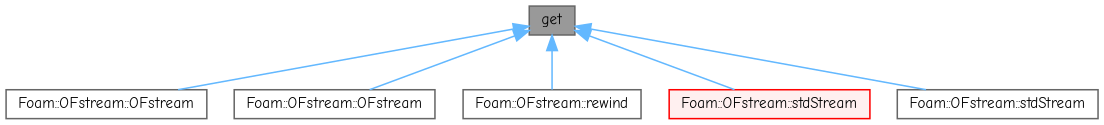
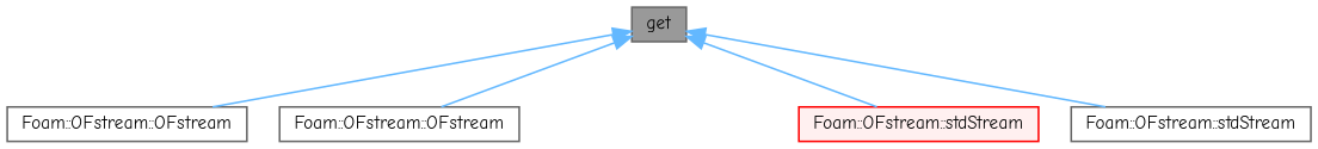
  digraph {
    rankdir=TB
    fontname="Comic Neue"
    node [color=grey40 fillcolor=white fontname="Comic Neue" fontsize=10 shape=box style=filled]
    edge [color=steelblue1 dir=back fontname="Comic Neue" fontsize=10 labelfontname=Helvetica labelfontsize=10 style=solid]
    n1 [color=gray40 fillcolor=grey60 fontcolor=black height=0.2 label=get width=0.4]
    n2 [height=0.2 label="Foam::OFstream::OFstream" width=0.4]
    n3 [height=0.2 label="Foam::OFstream::OFstream" width=0.4]
-   n4 [height=0.2 label="Foam::OFstream::rewind" width=0.4]
    n5 [color=red fillcolor="#FFF0F0" height=0.2 label="Foam::OFstream::stdStream" width=0.4]
    n6 [height=0.2 label="Foam::OFstream::stdStream" width=0.4]
    n1 -> n2
    n1 -> n3
-   n1 -> n4
    n1 -> n5
    n1 -> n6
  }
